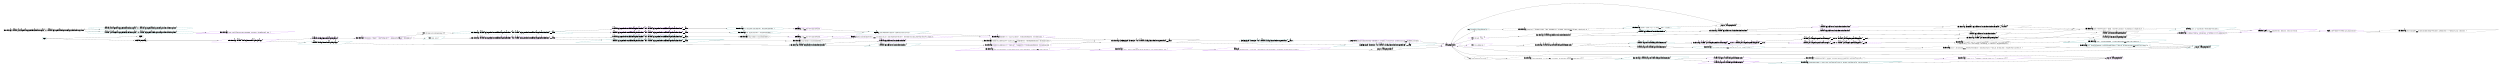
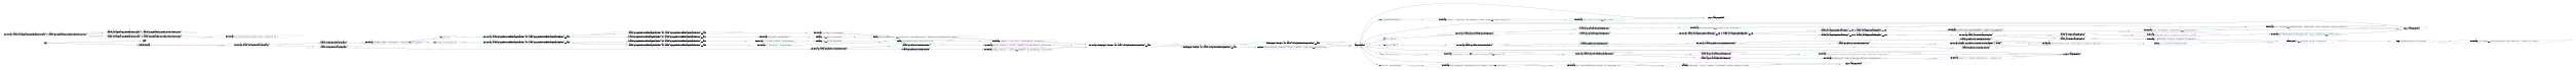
  digraph {
    rankdir=LR
    node [color=purple shape=parallelogram]
    n1 [color=gray40 label=START shape=octagon]
    n2 [color=teal label=input shape=cylinder]
    n3 [color=gray40 label="switchhub-secondday" shape=cylinder]
    n4 [label="Kim Kitsuragi: Variable[\"whirling.kim_took_away_body_day_2\"]"]
    n5 [color=gray40 label="Kim Kitsuragi: Variable[\"TASK.find_out_whos_in_the_union_box\"]"]
    n6 [color=teal label="Variable[\"TASK.find_out_whos_in_the_union_box\"]" shape=cylinder]
    n7 [color=gray40 label="!(Variable[\"TASK.find_out_whos_in_the_union_box\"])"]
    n8 [color=gray40 label="Kim Kitsuragi: Variable[\"TASK.find_out_whos_in_the_union_box_done\"]" shape=octagon]
    n9 [color=gray40 label="Kim Kitsuragi: “还有一件事……”他又瞥了一眼包厢。“我们不用马上跟他们谈。可以先直接走过去，继续我们的工作。”" shape=octagon]
    n10 [label="Variable[\"TASK.find_out_whos_in_the_union_box_done\"]" shape=cylinder]
    n11 [label="!(Variable[\"TASK.find_out_whos_in_the_union_box_done\"])" shape=octagon]
    n12 [color=teal label="Authority: 很好。这一步走得很漂亮。*有目的地*集中在其他事情上。"]
    n13 [label="Reaction Speed: 是啊——这就是街头智慧。直接走过去，按你自己的方式去做。"]
    n14 [label="Logic: 但是……难道你不*好奇*他们会怎么说这次凶杀案吗？" shape=octagon]
    n15 [label="Kim Kitsuragi: “还有一件事……”他拉开死者脸上的黑色塑料，然后看向你。“你做的*非常棒*，警探。”"]
    n16 [label="Interfacing: 好吧——我们下辈子再弄双装甲靴穿吧。" shape=cylinder]
    n17 [color=teal label="Empathy: 他有点希望你能承认他的贡献，但是现在你已经失去这个机会了。"]
    n18 [label="Kim Kitsuragi: 他指着餐厅大门。“工会的人总算出现了，他们看起来很爱惹是生非，我们得跟他们谈谈。”" shape=octagon]
    n19 [label="Kim Kitsuragi: “看来我们马上就要开始工作了。工会的人来了。”他指着餐厅的门。“他们看起来很爱惹是生非。我们应该跟他们聊聊。”" shape=cylinder]
    n20 [color=gray40 label="Kim Kitsuragi: CheckEquipped(\"shoes_t500\") and  Variable[\"whirling.kim_stolen_boots_greet_done\"] == false"]
    n21 [color=teal label="CheckEquipped(\"shoes_t500\") and  Variable[\"whirling.kim_stolen_boots_greet_done\"] == false" shape=cylinder]
    n22 [color=teal label="!(CheckEquipped(\"shoes_t500\") and  Variable[\"whirling.kim_stolen_boots_greet_done\"] == false)"]
    n23 [label="Rhetoric: 警督把自己的贡献轻描淡写地带过了——今天太阳还没出来之前，他就已经起来把这件事处理好了。现在他很高兴自己能这么有效率地处理掉这种令人厌恶的工作。" shape=octagon]
    n24 [label="Kim Kitsuragi: “那样只会让紧张局势加剧。没有警长愿意签字负责的。解决一起凶杀案而已，不值得引起RCM和装卸工会的冲突。”"]
    n25 [label="Kim Kitsuragi: “事实上，甚至两个警探的*死*也许都不会引爆全面战争。所以一定要保持头脑冷静，好吗？”"]
    n26 [label="Half Light: 他说的有生命危险，一点也不夸张。只要冷静地把这一点纳入考虑范围就好。你的拳头紧握，脉搏也升高到让人不适的程度。"]
    n27 [label=dialogueoptionhub]
    n28 [color=teal label="You: “他们就是昨天加尔特说的那群人吗？”" shape=cylinder]
    n29 [label="You: “为什么要跟他们谈？”"]
    n30 [color=gray40 label="You: “你说*爱惹是生非*是什么意思？”" shape=octagon]
+   n31 [color=gray40 label="You: “他们人好多。也许我们应该呼叫增援？”" shape=octagon]
    n32 [label="You: “我们走吧。”[离开。]" shape=octagon]
    n33 [color=gray40 label="Kim Kitsuragi: “我完全忘记了。”他看着自己的笔记。“抱歉，我昨晚睡的不好。从外表来看，是他们没错——又吵又粗鲁，跟经理口中的一样。”" shape=octagon]
    n34 [color=gray40 label="Kim Kitsuragi: Variable[\"cargo.evrart_hardieboys_did_the_merco_in\"]"]
    n35 [color=gray40 label="Kim Kitsuragi: “我的意思是很难管制。马丁内斯对RCM可不是很热情。他们更喜欢被工会*管制*——就是这里那些人……”"]
    n36 [label="Kim Kitsuragi: “我有些好消息。”警督笑了。“那具尸体我处理好了。一想到他还在我的MC腐烂，我连觉都睡不好了。”" shape=cylinder]
    n37 [color=gray40 label="You: “我不确定自己有没有准备好放他走……”" shape=octagon]
    n38 [color=teal label="You: “好的，谢谢。”"]
    n39 [color=teal label="Kim Kitsuragi: Variable[\"TASK.get_the_boots_off_the_hanged_mans_feet\"]  and  Variable[\"TASK.get_the_boots_off_the_hanged_mans_feet_done\"] == false" shape=octagon]
    n40 [label="Kim Kitsuragi: Variable[\"TASK.get_the_boots_off_the_hanged_mans_feet\"]  and  Variable[\"TASK.get_the_boots_off_the_hanged_mans_feet_done\"] == false" shape=cylinder]
    n41 [label="Kim Kitsuragi: “还有那个大个子，”他眯起眼睛，研究着餐厅里的那个男人，“一定就是哈迪本人……”"]
    n42 [label="Jump to: [dialogueoptionhub]" shape=cylinder]
    n43 [label="Composure: 他甚至都不会*知道*你穿的是一双偷来的鞋子。对于他来说，它们根本不存在。之后你得自己提出来——*如果*你有这个胆量的话。" shape=cylinder]
    n44 [color=gray40 label="Kim Kitsuragi: “那些把啤酒当早餐的人。毫无疑问，他们就是艾弗拉特口中的哈迪兄弟，那些在这里*维持秩序*的人。”" shape=cylinder]
    n45 [color=gray40 label="Kim Kitsuragi: “他们不会着急离开——他们觉得这里是他们的地盘……话说回来，选择权就交给你了。不管你做出什么决定，我都没意见。”"]
    n46 [label="Kim Kitsuragi: “一切都指向了装卸工会：泥地里的痕迹，马丁内斯的环境，我手上的事前资料……”" shape=cylinder]
    n47 [color=teal label="Kim Kitsuragi: “当然了，也有可能全都是错的。不过我们还是得走访他们——这绝对不是什么简单的工作。”"]
    n48 [color=teal label="Jump to: [dialogueoptionhub]"]
    n49 [color=gray40 label="Kim Kitsuragi: Variable[\"yard.sense_viscal_greeting_done\"]" shape=octagon]
    n50 [color=gray40 label="Variable[\"yard.sense_viscal_greeting_done\"]"]
    n51 [color=gray40 label="!(Variable[\"yard.sense_viscal_greeting_done\"])"]
+   n52 [label="Kim Kitsuragi: “很多事情都指向了装卸工会：马丁内斯的环境，我手上的事前资料。嗯，其实……”"]
    n53 [color=teal label="Kim Kitsuragi: “……好像也*不算*很多事情。昨天我们应该多挖点消息的。不管怎么说，我们还是得走访他们——这绝对不是什么简单的工作。”" shape=cylinder]
    n54 [color=gray40 label="Kim Kitsuragi: “他走了我很高兴。我们还有其他的事要做。”" shape=octagon]
    n55 [color=teal label="Kim Kitsuragi: 他划掉了一些东西。“少了一点小烦恼——换成了一个大麻烦。”" shape=octagon]
    n56 [color=gray40 label="Jump to: [dialogueoptionhub]" shape=octagon]
    n57 [color=teal label="Kim Kitsuragi: “呃，现在已经有人在处理他的事了。我们还有其他的事要做。”" shape=octagon]
    n58 [color=teal label="Kim Kitsuragi: Variable[\"TASK.find_out_whos_in_the_union_box\"]" shape=cylinder]
    n59 [label="Variable[\"TASK.find_out_whos_in_the_union_box\"]" shape=cylinder]
    n60 [color=teal label="!(Variable[\"TASK.find_out_whos_in_the_union_box\"])"]
    n61 [color=gray40 label="Kim Kitsuragi: “看来我们马上就要开始工作了。工会的人来了——”他指着餐厅的门。“他们看起来很爱惹是生非。我们应该跟他们聊聊。”" shape=cylinder]
    n62 [color=gray40 label="Kim Kitsuragi: “他走了我很高兴。我们还有其他的事要做。”" shape=cylinder]
    n63 [label="Interfacing: 好吧——我们下辈子再弄双装甲靴穿吧。" shape=octagon]
    n64 [color=gray40 label="Kim Kitsuragi: “当然了，我们也无法确定——艾弗拉特也许对我们撒谎了。他肯定有自己的议程。不管怎么说，我们得走访他们。而且这绝对不是什么简单的工作。”"]
    n65 [color=gray40 label="Kim Kitsuragi: CancelTask(\"TASK.find_out_whos_in_the_union_box_cancelled\")--[[ Variable[ ]]"]
    n66 [color=teal label="Variable[\"TASK.get_the_boots_off_the_hanged_mans_feet\"]  and  Variable[\"TASK.get_the_boots_off_the_hanged_mans_feet_done\"] == false" shape=cylinder]
    n67 [color=teal label="!(Variable[\"TASK.get_the_boots_off_the_hanged_mans_feet\"]  and  Variable[\"TASK.get_the_boots_off_the_hanged_mans_feet_done\"] == false)"]
    n68 [label="Variable[\"whirling.kim_took_away_body_day_2\"]" shape=cylinder]
    n69 [color=teal label="!(Variable[\"whirling.kim_took_away_body_day_2\"])"]
    n70 [label="Variable[\"TASK.get_the_boots_off_the_hanged_mans_feet\"]  and  Variable[\"TASK.get_the_boots_off_the_hanged_mans_feet_done\"] == false" shape=cylinder]
    n71 [label="!(Variable[\"TASK.get_the_boots_off_the_hanged_mans_feet\"]  and  Variable[\"TASK.get_the_boots_off_the_hanged_mans_feet_done\"] == false)" shape=cylinder]
    n72 [color=gray40 label="Jump to: [dialogueoptionhub]"]
    n73 [color=teal label="Kim Kitsuragi: “呃，他已经交到分析部了。我们还有其他的事要做。”" shape=octagon]
    n74 [color=teal label="Kim Kitsuragi: Variable[\"cargo.evrart_hardieboys_did_the_merco_in\"]"]
    n75 [label="Variable[\"cargo.evrart_hardieboys_did_the_merco_in\"]" shape=octagon]
    n76 [label="!(Variable[\"cargo.evrart_hardieboys_did_the_merco_in\"])"]
    n77 [color=teal label="Kim Kitsuragi: “他们肯定就是艾弗拉特说过的——工会里*维护和平*的力量，吊死被害人的那群人。”" shape=octagon]
    n78 [color=gray40 label="Variable[\"cargo.evrart_hardieboys_did_the_merco_in\"]" shape=octagon]
    n79 [color=teal label="!(Variable[\"cargo.evrart_hardieboys_did_the_merco_in\"])" shape=octagon]
    n80 [color=teal label="Kim Kitsuragi: “那些把啤酒当早餐的人？大家说工会有一支叫*哈迪兄弟*的武装小队，据说是专门负责*维持治安*的。我觉得应该就是他们。”"]
    n81 [color=gray40 label="Kim Kitsuragi: Variable[\"yard.hanged_autopsy_exited_cause_known_path\"]  or  Variable[\"TASK.get_hardie_boys_to_tell_you_the_whole_story_done\"]" shape=cylinder]
    n82 [color=teal label="Variable[\"yard.hanged_autopsy_exited_cause_known_path\"]  or  Variable[\"TASK.get_hardie_boys_to_tell_you_the_whole_story_done\"]" shape=octagon]
    n83 [color=teal label="!(Variable[\"yard.hanged_autopsy_exited_cause_known_path\"]  or  Variable[\"TASK.get_hardie_boys_to_tell_you_the_whole_story_done\"])" shape=octagon]
    n84 [label="Kim Kitsuragi: Variable[\"yard.hanged_rope_industrial_strength\"] == true  or  Variable[\"yard.hanged_rope_airlifting_carfo\"] == true" shape=cylinder]
    n85 [label="Variable[\"yard.hanged_rope_industrial_strength\"] == true  or  Variable[\"yard.hanged_rope_airlifting_carfo\"] == true" shape=octagon]
    n86 [color=gray40 label="!(Variable[\"yard.hanged_rope_industrial_strength\"] == true  or  Variable[\"yard.hanged_rope_airlifting_carfo\"] == true)" shape=cylinder]
    n87 [color=gray40 label="Kim Kitsuragi: “一切都指向了装卸工会：那根把他吊起来的*皮带*，马丁内斯的环境，我手上的事前资料……”\n“一切都指向了码头工人工会：用来上吊的皮带，泥地里的痕迹，马丁内斯的环境，我得到的事前资料……”" shape=cylinder]
    n2 -> n1
    n2 -> n3
    n3 -> n4
    n4 -> n68
    n4 -> n69
    n5 -> n6
    n5 -> n7
    n6 -> n8
    n7 -> n9
    n8 -> n10
    n8 -> n11
    n9 -> n12
    n10 -> n9
    n11 -> n65
    n12 -> n13
    n13 -> n14
    n14 -> n45
    n16 -> n17
    n17 -> n18
    n18 -> n20
    n19 -> n20
    n20 -> n21
    n20 -> n22
    n21 -> n43
    n22 -> n27
    n23 -> n18
    n24 -> n25
    n25 -> n26
    n26 -> n72
    n27 -> n28
    n27 -> n29
    n27 -> n30
+   n27 -> n31
    n27 -> n32
    n28 -> n33
    n29 -> n34
    n30 -> n35
+   n31 -> n24
    n32 -> n5
    n33 -> n55
    n34 -> n78
    n34 -> n79
    n35 -> n74
    n36 -> n37
    n36 -> n38
    n37 -> n39
    n38 -> n40
    n39 -> n70
    n39 -> n71
    n40 -> n66
    n40 -> n67
    n41 -> n42
    n42 -> n27
    n43 -> n27
    n44 -> n41
    n46 -> n13
    n47 -> n48
    n48 -> n27
    n49 -> n50
    n49 -> n51
    n50 -> n46
+   n51 -> n52
+   n52 -> n53
    n53 -> n48
    n54 -> n23
    n55 -> n56
    n56 -> n27
    n57 -> n16
    n58 -> n59
    n58 -> n60
    n59 -> n61
    n60 -> n19
    n61 -> n20
    n62 -> n63
    n63 -> n23
    n64 -> n48
    n65 -> n9
    n66 -> n62
    n67 -> n54
    n68 -> n36
    n69 -> n58
    n70 -> n57
    n71 -> n73
    n72 -> n27
    n73 -> n17
    n74 -> n75
    n74 -> n76
    n75 -> n44
    n76 -> n80
    n77 -> n64
    n78 -> n77
    n79 -> n84
    n80 -> n42
    n81 -> n82
    n81 -> n83
    n83 -> n15
    n84 -> n85
    n84 -> n86
    n85 -> n87
    n86 -> n49
    n87 -> n47
  }
